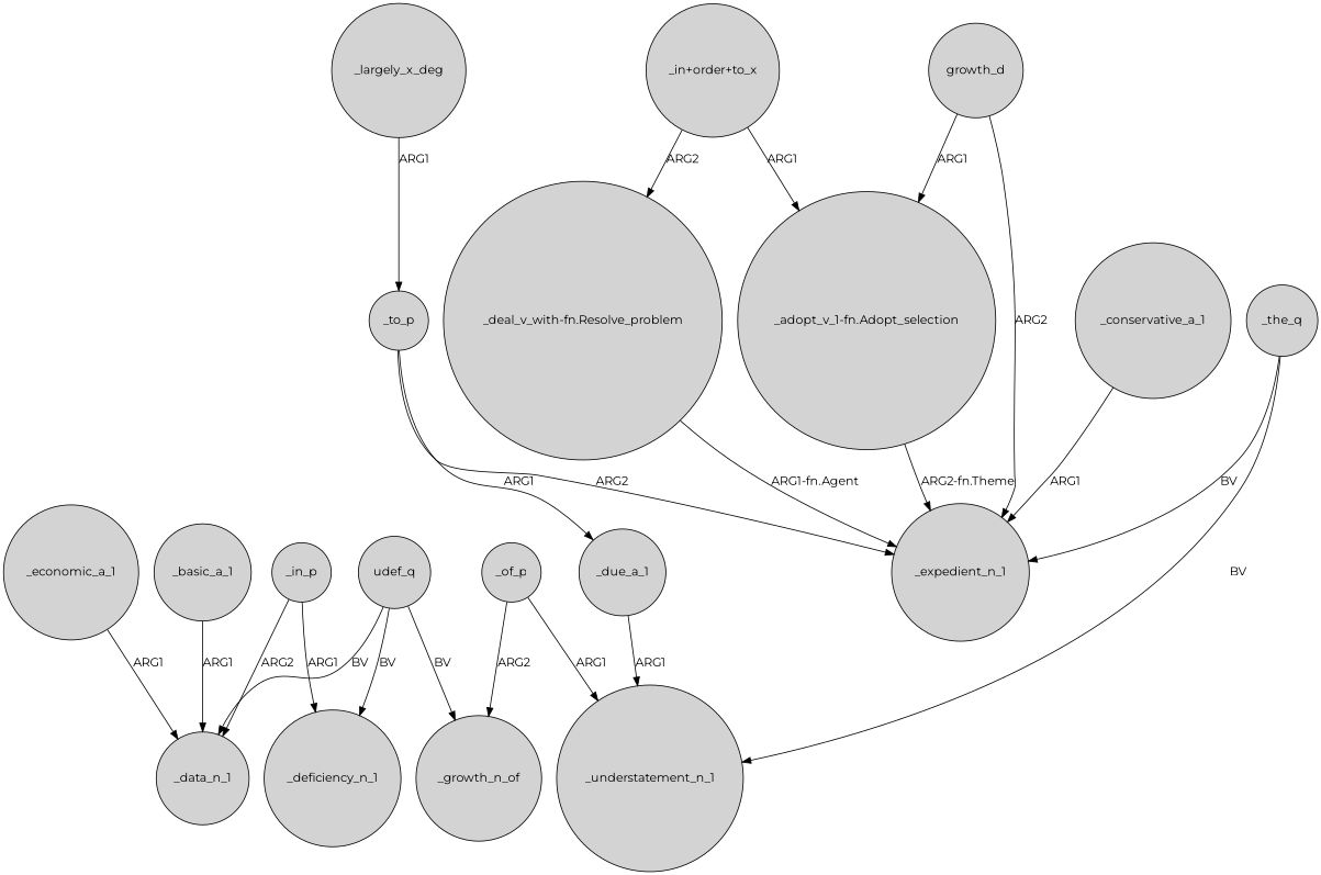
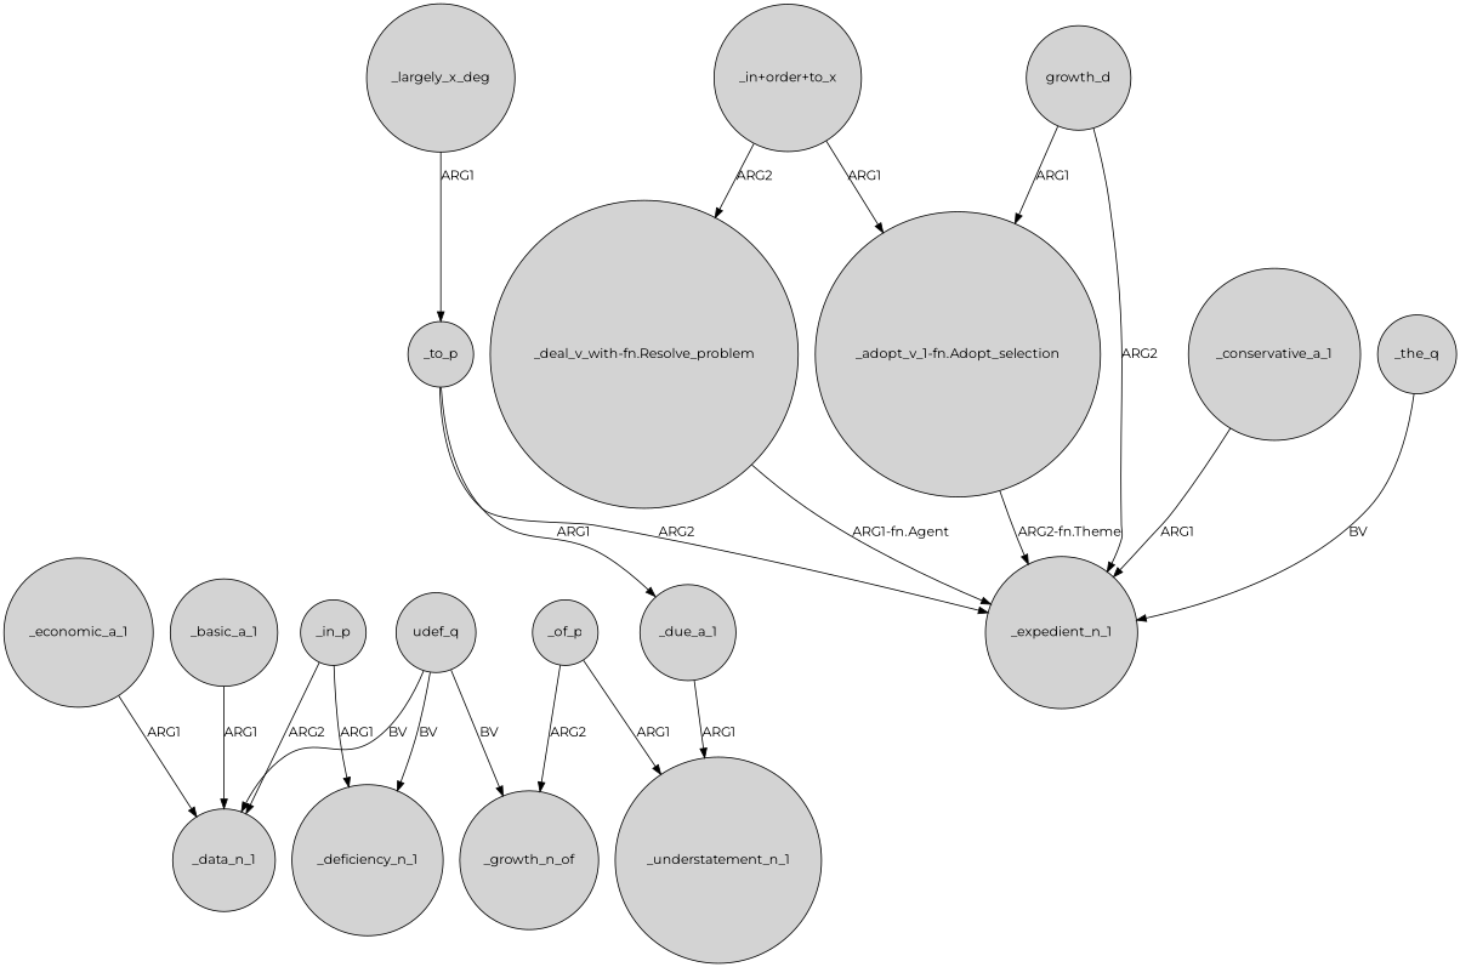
  digraph {
    fontname=Montserrat
    node [fontname=Montserrat shape=circle style=filled]
    edge [fontname=Montserrat]
    _basic_a_1
    _data_n_1
    _to_p
    _expedient_n_1
    _due_a_1
    _understatement_n_1
    _in_p
    _deficiency_n_1
    _conservative_a_1
    _of_p
    _growth_n_of
    "_adopt_v_1-fn.Adopt_selection"
    _economic_a_1
    _the_q
    "_in+order+to_x"
    "_deal_v_with-fn.Resolve_problem"
    n17 [label=growth_d]
    _largely_x_deg
    udef_q
    _basic_a_1 -> _data_n_1 [label=ARG1]
    _to_p -> _expedient_n_1 [label=ARG2]
    _to_p -> _due_a_1 [label=ARG1]
    _due_a_1 -> _understatement_n_1 [label=ARG1]
    _in_p -> _data_n_1 [label=ARG2]
    _in_p -> _deficiency_n_1 [label=ARG1]
    _conservative_a_1 -> _expedient_n_1 [label=ARG1]
    _of_p -> _understatement_n_1 [label=ARG1]
    _of_p -> _growth_n_of [label=ARG2]
    "_adopt_v_1-fn.Adopt_selection" -> _expedient_n_1 [label="ARG2-fn.Theme"]
    _economic_a_1 -> _data_n_1 [label=ARG1]
    _the_q -> _expedient_n_1 [label=BV]
-   _the_q -> _understatement_n_1 [label=BV]
    "_in+order+to_x" -> "_adopt_v_1-fn.Adopt_selection" [label=ARG1]
    "_in+order+to_x" -> "_deal_v_with-fn.Resolve_problem" [label=ARG2]
    "_deal_v_with-fn.Resolve_problem" -> _expedient_n_1 [label="ARG1-fn.Agent"]
    n17 -> _expedient_n_1 [label=ARG2]
    n17 -> "_adopt_v_1-fn.Adopt_selection" [label=ARG1]
    _largely_x_deg -> _to_p [label=ARG1]
    udef_q -> _data_n_1 [label=BV]
    udef_q -> _deficiency_n_1 [label=BV]
    udef_q -> _growth_n_of [label=BV]
  }
